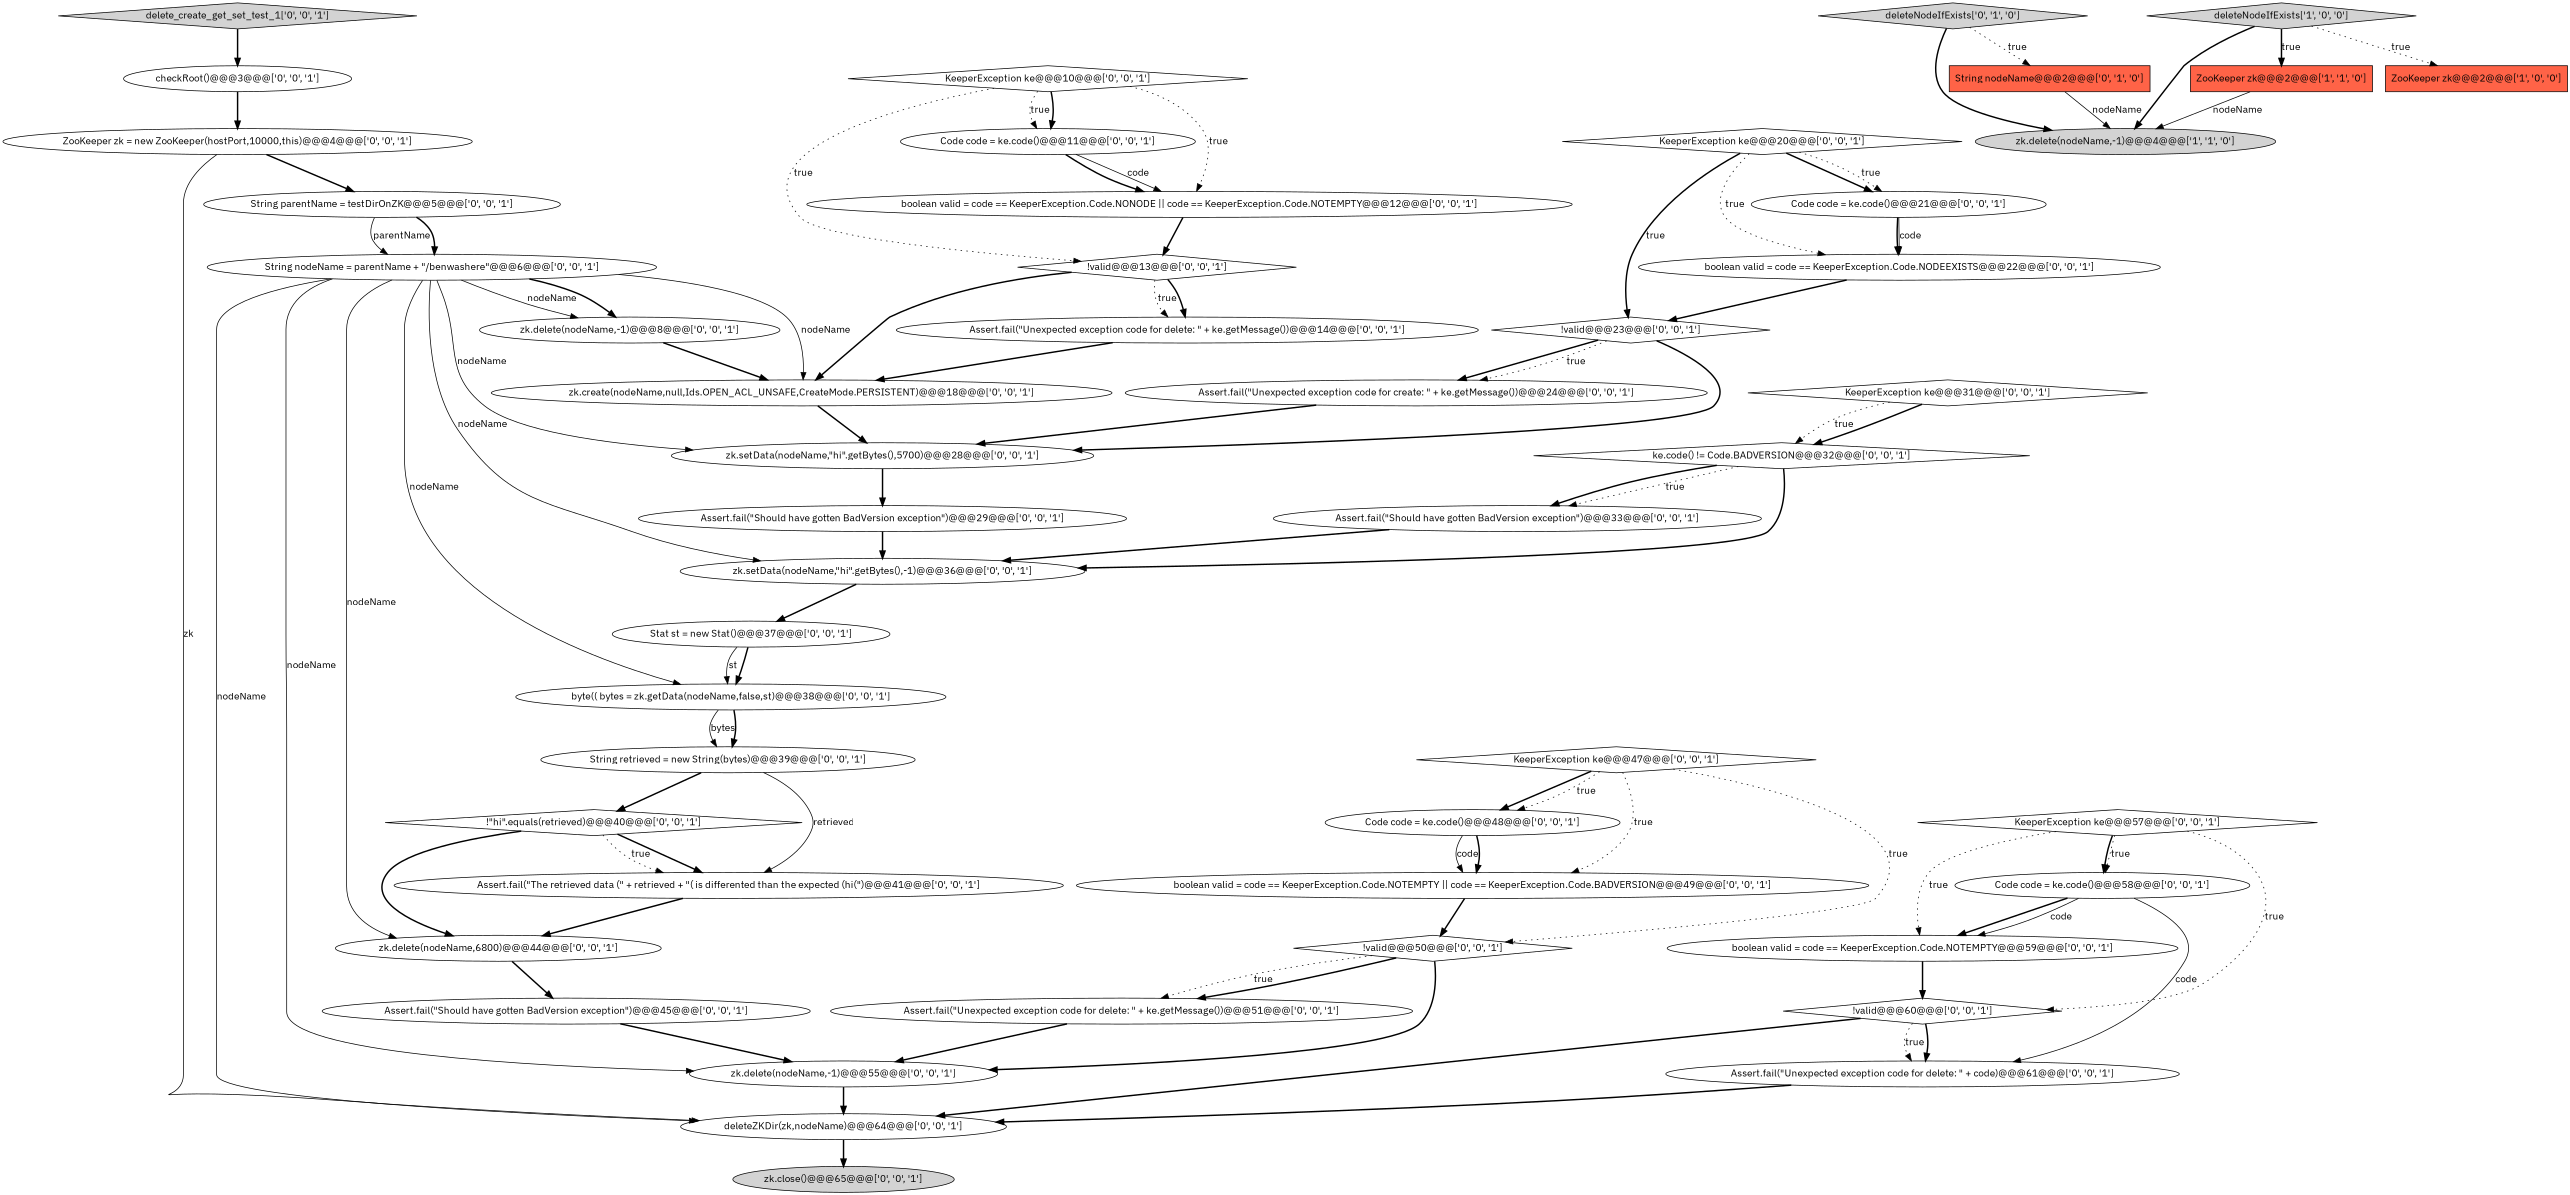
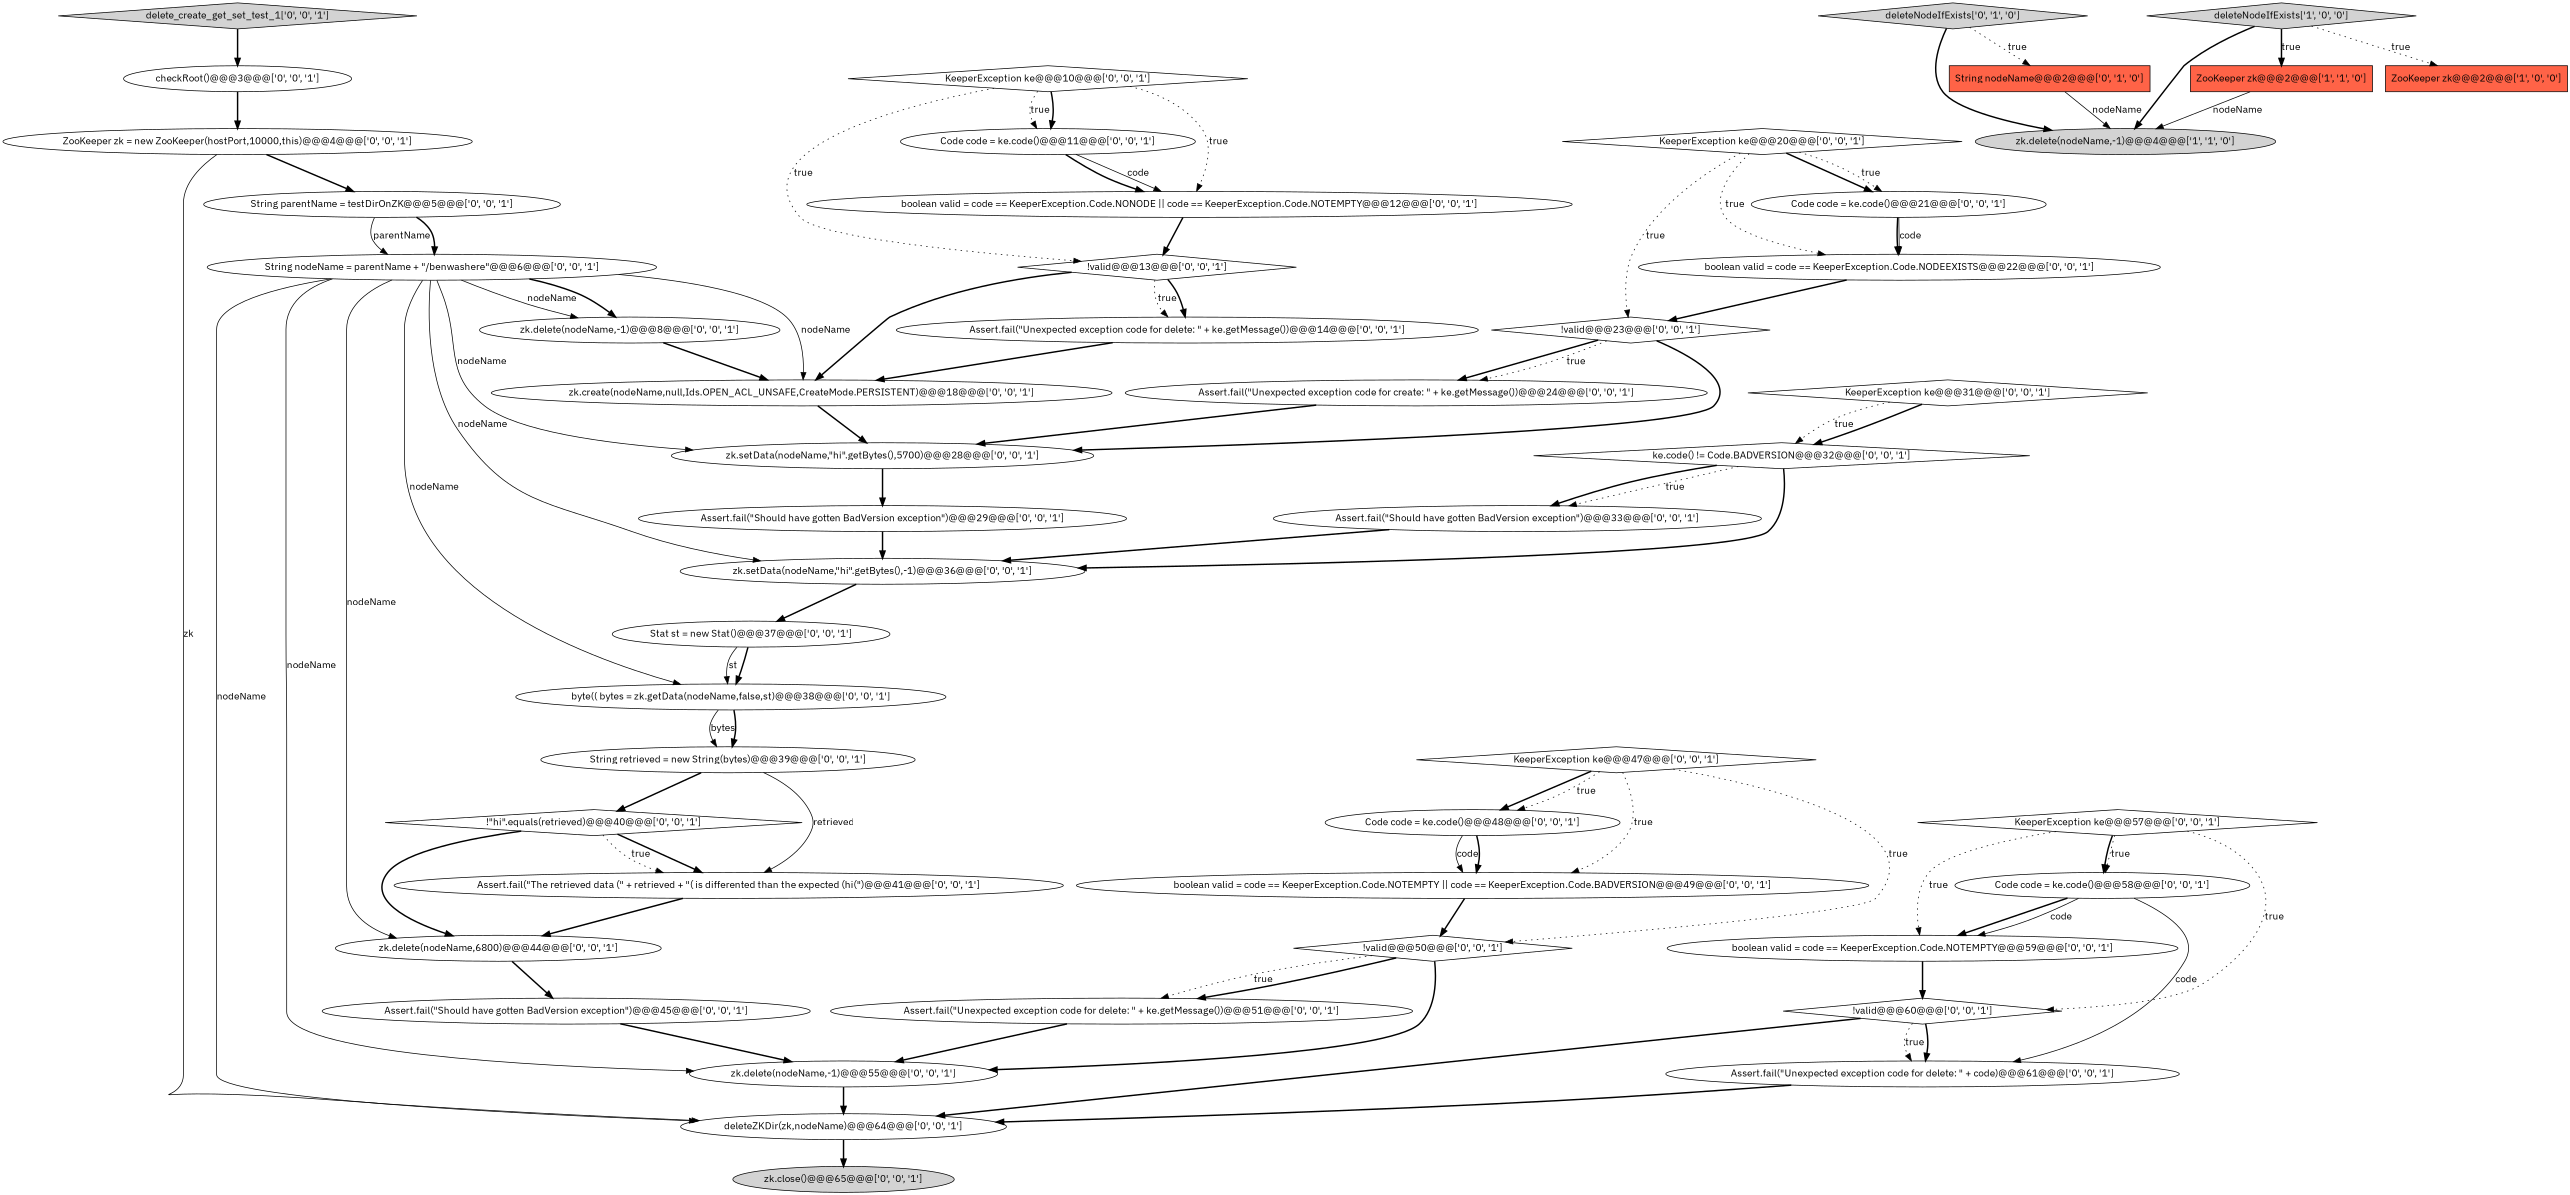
  digraph {
    fontname="IBM Plex Sans"
    node [fillcolor=white fontname="IBM Plex Sans" shape=ellipse style=filled]
    edge [fontname="IBM Plex Sans" style=bold]
    n1 [label="zk.delete(nodeName,6800)@@@44@@@['0', '0', '1']"]
    n2 [label="Assert.fail(\"Should have gotten BadVersion exception\")@@@45@@@['0', '0', '1']"]
    n3 [label="zk.delete(nodeName,-1)@@@55@@@['0', '0', '1']"]
    n4 [label="String parentName = testDirOnZK@@@5@@@['0', '0', '1']"]
    n5 [label="String nodeName = parentName + \"/benwashere\"@@@6@@@['0', '0', '1']"]
    n6 [label="byte(( bytes = zk.getData(nodeName,false,st)@@@38@@@['0', '0', '1']"]
    n7 [label="deleteZKDir(zk,nodeName)@@@64@@@['0', '0', '1']"]
    n8 [label="zk.create(nodeName,null,Ids.OPEN_ACL_UNSAFE,CreateMode.PERSISTENT)@@@18@@@['0', '0', '1']"]
    n9 [label="zk.setData(nodeName,\"hi\".getBytes(),5700)@@@28@@@['0', '0', '1']"]
    n10 [label="zk.setData(nodeName,\"hi\".getBytes(),-1)@@@36@@@['0', '0', '1']"]
    n11 [label="zk.delete(nodeName,-1)@@@8@@@['0', '0', '1']"]
    n12 [label="String retrieved = new String(bytes)@@@39@@@['0', '0', '1']"]
    n13 [label="!\"hi\".equals(retrieved)@@@40@@@['0', '0', '1']" shape=diamond]
    n14 [label="Assert.fail(\"The retrieved data (\" + retrieved + \"( is differented than the expected (hi(\")@@@41@@@['0', '0', '1']"]
    n15 [label="!valid@@@60@@@['0', '0', '1']" shape=diamond]
    n16 [label="Assert.fail(\"Unexpected exception code for delete: \" + code)@@@61@@@['0', '0', '1']"]
    n17 [fillcolor=lightgray label="zk.close()@@@65@@@['0', '0', '1']"]
    n18 [label="!valid@@@50@@@['0', '0', '1']" shape=diamond]
    n19 [label="Assert.fail(\"Unexpected exception code for delete: \" + ke.getMessage())@@@51@@@['0', '0', '1']"]
    n20 [label="KeeperException ke@@@31@@@['0', '0', '1']" shape=diamond]
    n21 [label="ke.code() != Code.BADVERSION@@@32@@@['0', '0', '1']" shape=diamond]
    n22 [label="Assert.fail(\"Should have gotten BadVersion exception\")@@@33@@@['0', '0', '1']"]
    n23 [label="!valid@@@13@@@['0', '0', '1']" shape=diamond]
    n24 [label="Assert.fail(\"Unexpected exception code for delete: \" + ke.getMessage())@@@14@@@['0', '0', '1']"]
    n25 [label="boolean valid = code == KeeperException.Code.NODEEXISTS@@@22@@@['0', '0', '1']"]
    n26 [label="!valid@@@23@@@['0', '0', '1']" shape=diamond]
    n27 [label="Assert.fail(\"Unexpected exception code for create: \" + ke.getMessage())@@@24@@@['0', '0', '1']"]
    n28 [label="boolean valid = code == KeeperException.Code.NOTEMPTY@@@59@@@['0', '0', '1']"]
    n29 [label="KeeperException ke@@@20@@@['0', '0', '1']" shape=diamond]
    n30 [label="Code code = ke.code()@@@21@@@['0', '0', '1']"]
    n31 [label="Assert.fail(\"Should have gotten BadVersion exception\")@@@29@@@['0', '0', '1']"]
    n32 [label="boolean valid = code == KeeperException.Code.NOTEMPTY || code == KeeperException.Code.BADVERSION@@@49@@@['0', '0', '1']"]
    n33 [label="Stat st = new Stat()@@@37@@@['0', '0', '1']"]
    n34 [label="ZooKeeper zk = new ZooKeeper(hostPort,10000,this)@@@4@@@['0', '0', '1']"]
    n35 [label="Code code = ke.code()@@@11@@@['0', '0', '1']"]
    n36 [label="boolean valid = code == KeeperException.Code.NONODE || code == KeeperException.Code.NOTEMPTY@@@12@@@['0', '0', '1']"]
    n37 [fillcolor=lightgray label="deleteNodeIfExists['0', '1', '0']" shape=diamond]
    n38 [fillcolor=lightgray label="zk.delete(nodeName,-1)@@@4@@@['1', '1', '0']"]
    n39 [fillcolor=tomato label="String nodeName@@@2@@@['0', '1', '0']" shape=box]
    n40 [fillcolor=tomato label="ZooKeeper zk@@@2@@@['1', '1', '0']" shape=box]
    n41 [fillcolor=lightgray label="delete_create_get_set_test_1['0', '0', '1']" shape=diamond]
    n42 [label="checkRoot()@@@3@@@['0', '0', '1']"]
    n43 [fillcolor=tomato label="ZooKeeper zk@@@2@@@['1', '0', '0']" shape=box]
    n44 [fillcolor=lightgray label="deleteNodeIfExists['1', '0', '0']" shape=diamond]
    n45 [label="KeeperException ke@@@10@@@['0', '0', '1']" shape=diamond]
    n46 [label="KeeperException ke@@@47@@@['0', '0', '1']" shape=diamond]
    n47 [label="Code code = ke.code()@@@48@@@['0', '0', '1']"]
    n48 [label="KeeperException ke@@@57@@@['0', '0', '1']" shape=diamond]
    n49 [label="Code code = ke.code()@@@58@@@['0', '0', '1']"]
    n1 -> n2
    n2 -> n3
    n3 -> n7
    n4 -> n5 [label=parentName style=solid]
    n4 -> n5
    n5 -> n1 [label=nodeName style=solid]
    n5 -> n3 [label=nodeName style=solid]
    n5 -> n6 [label=nodeName style=solid]
    n5 -> n7 [label=nodeName style=solid]
    n5 -> n8 [label=nodeName style=solid]
    n5 -> n9 [label=nodeName style=solid]
    n5 -> n10 [label=nodeName style=solid]
    n5 -> n11 [label=nodeName style=solid]
    n5 -> n11
    n6 -> n12 [label=bytes style=solid]
    n6 -> n12
    n7 -> n17
    n8 -> n9
    n9 -> n31
    n10 -> n33
    n11 -> n8
    n12 -> n13
    n12 -> n14 [label=retrieved style=solid]
    n13 -> n1
    n13 -> n14
    n13 -> n14 [label=true style=dotted]
    n14 -> n1
    n15 -> n7
    n15 -> n16
    n15 -> n16 [label=true style=dotted]
    n16 -> n7
    n18 -> n3
    n18 -> n19 [label=true style=dotted]
    n18 -> n19
    n19 -> n3
    n20 -> n21
    n20 -> n21 [label=true style=dotted]
    n21 -> n10
    n21 -> n22 [label=true style=dotted]
    n21 -> n22
    n22 -> n10
    n23 -> n8
    n23 -> n24 [label=true style=dotted]
    n23 -> n24
    n24 -> n8
    n25 -> n26
    n26 -> n9
    n26 -> n27
    n26 -> n27 [label=true style=dotted]
    n27 -> n9
    n28 -> n15
    n29 -> n25 [label=true style=dotted]
-   n29 -> n26 [label=true]
+   n29 -> n26 [label=true style=dotted]
    n29 -> n30
    n29 -> n30 [label=true style=dotted]
    n30 -> n25
    n30 -> n25 [label=code style=solid]
    n31 -> n10
    n32 -> n18
    n33 -> n6
    n33 -> n6 [label=st style=solid]
    n34 -> n4
    n34 -> n7 [label=zk style=solid]
    n35 -> n36 [label=code style=solid]
    n35 -> n36
    n36 -> n23
    n37 -> n38
    n37 -> n39 [label=true style=dotted]
    n39 -> n38 [label=nodeName style=solid]
    n40 -> n38 [label=nodeName style=solid]
    n41 -> n42
    n42 -> n34
    n44 -> n38
    n44 -> n40 [label=true]
    n44 -> n43 [label=true style=dotted]
    n45 -> n23 [label=true style=dotted]
    n45 -> n35
    n45 -> n35 [label=true style=dotted]
    n45 -> n36 [label=true style=dotted]
    n46 -> n18 [label=true style=dotted]
    n46 -> n32 [label=true style=dotted]
    n46 -> n47
    n46 -> n47 [label=true style=dotted]
    n47 -> n32 [label=code style=solid]
    n47 -> n32
    n48 -> n15 [label=true style=dotted]
    n48 -> n28 [label=true style=dotted]
    n48 -> n49
    n48 -> n49 [label=true style=dotted]
    n49 -> n16 [label=code style=solid]
    n49 -> n28
    n49 -> n28 [label=code style=solid]
  }
